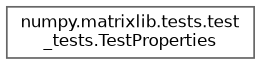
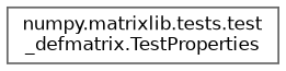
  digraph {
    rankdir=LR
-   n1 [color=grey40 fillcolor=white fontname=Helvetica fontsize=10 height=0.2 label="numpy.matrixlib.tests.test\l_tests.TestProperties" shape=box style=filled width=0.4]
+   n1 [color=grey40 fillcolor=white fontname=Helvetica fontsize=10 height=0.2 label="numpy.matrixlib.tests.test\l_defmatrix.TestProperties" shape=box style=filled width=0.4]
  }
